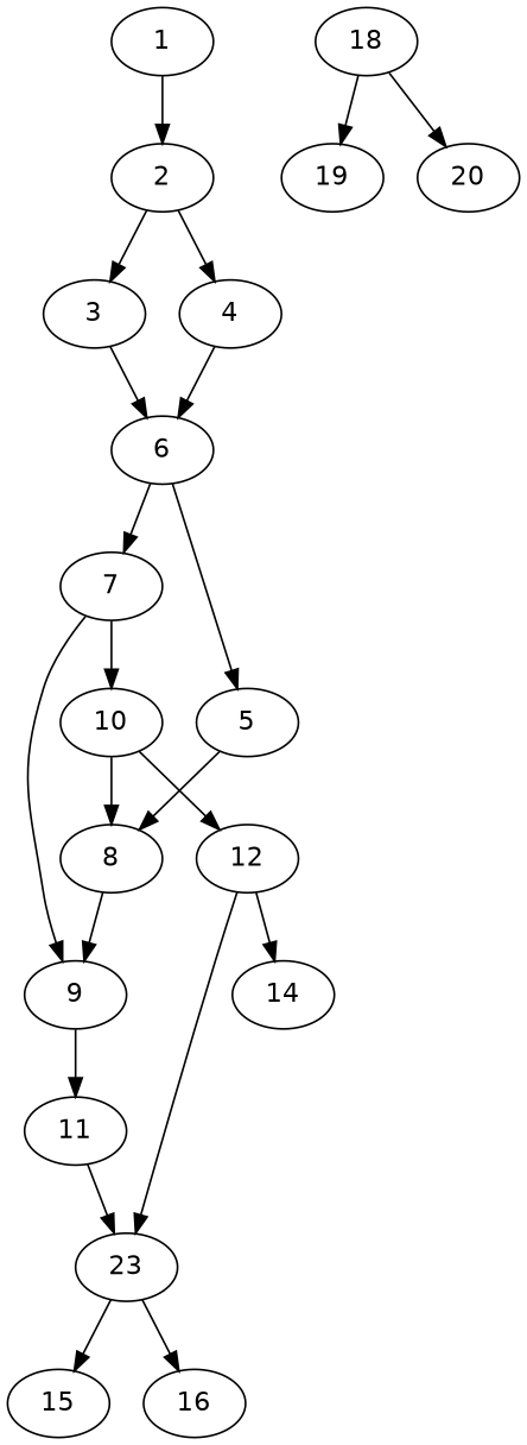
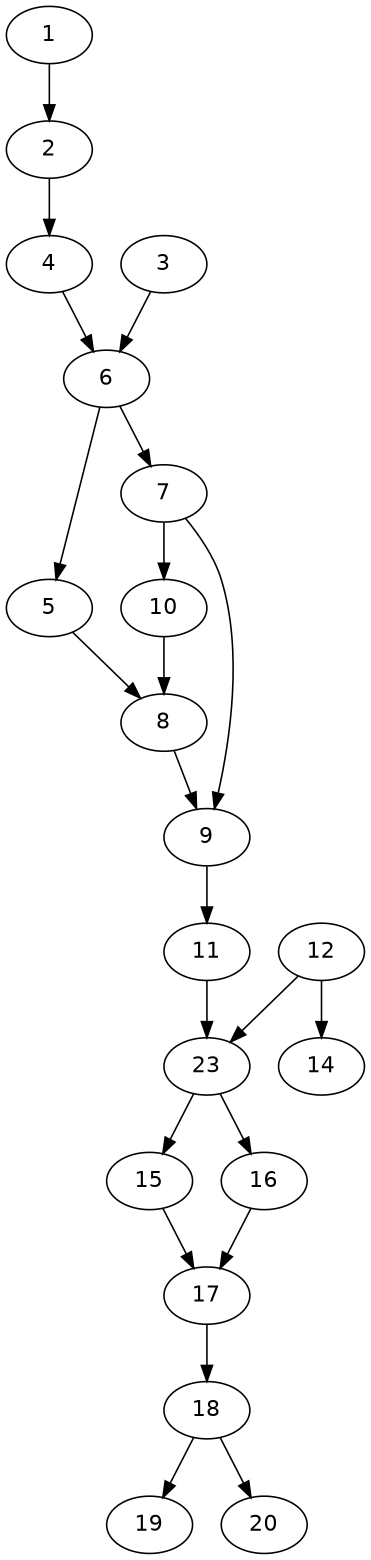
  digraph {
    fontname="DejaVu Sans"
    node [alpha=0.07 fontname="DejaVu Sans"]
    edge [fontname="DejaVu Sans"]
    1 [alpha=0.08 expect_size=28934144]
    2 [expect_size=39901184]
    3 [alpha=0.06 expect_size=31008768]
    4 [alpha=0.16 expect_size=32609280]
    6 [alpha=0.02 expect_size=40971264]
    5 [alpha=0.10 expect_size=45709312]
    8 [alpha=0.17 expect_size=39833600]
    7 [alpha=0.04 expect_size=10057728]
    9 [alpha=0.08 expect_size=25500672]
    10 [alpha=0.11 expect_size=8631296]
    11 [alpha=0.11 expect_size=44694528]
    12 [expect_size=16292864]
    n13 [alpha=0.03 expect_size=31729664 label=23]
    14 [alpha=0.15 expect_size=45758464]
    15 [alpha=0.03 expect_size=35188736]
    16 [alpha=0.00 expect_size=12279808]
+   17 [alpha=0.03 expect_size=16859136]
    18 [alpha=0.17 expect_size=26222592]
    19 [expect_size=20028416]
    20 [alpha=0.18 expect_size=39712768]
    1 -> 2
-   2 -> 3
    2 -> 4
    3 -> 6
    4 -> 6
    6 -> 5
    6 -> 7
    5 -> 8
    8 -> 9
    7 -> 9
    7 -> 10
    9 -> 11
    10 -> 8
-   10 -> 12
    11 -> n13
    12 -> n13
    12 -> 14
    n13 -> 15
    n13 -> 16
+   15 -> 17
+   16 -> 17
+   17 -> 18
    18 -> 19
    18 -> 20
  }
